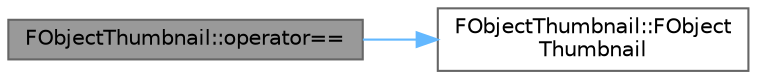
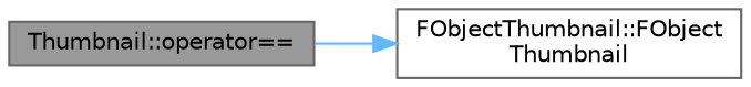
  digraph {
    rankdir=LR
    node [fontname=Helvetica fontsize=10 shape=box style=filled]
-   n1 [color=gray40 fillcolor=grey60 fontcolor=black height=0.2 label="FObjectThumbnail::operator==" width=0.4]
+   n1 [color=gray40 fillcolor=grey60 fontcolor=black height=0.2 label="Thumbnail::operator==" width=0.4]
    n2 [color=grey40 fillcolor=white height=0.2 label="FObjectThumbnail::FObject\lThumbnail" width=0.4]
    n1 -> n2 [color=steelblue1 fontname=Helvetica fontsize=10 labelfontname=Helvetica labelfontsize=10 style=solid]
  }
